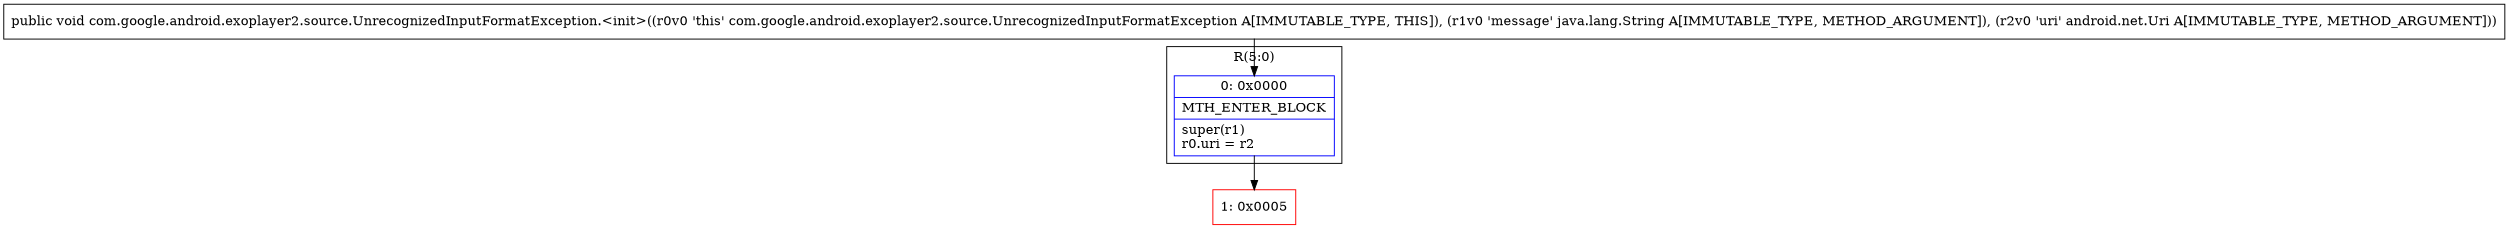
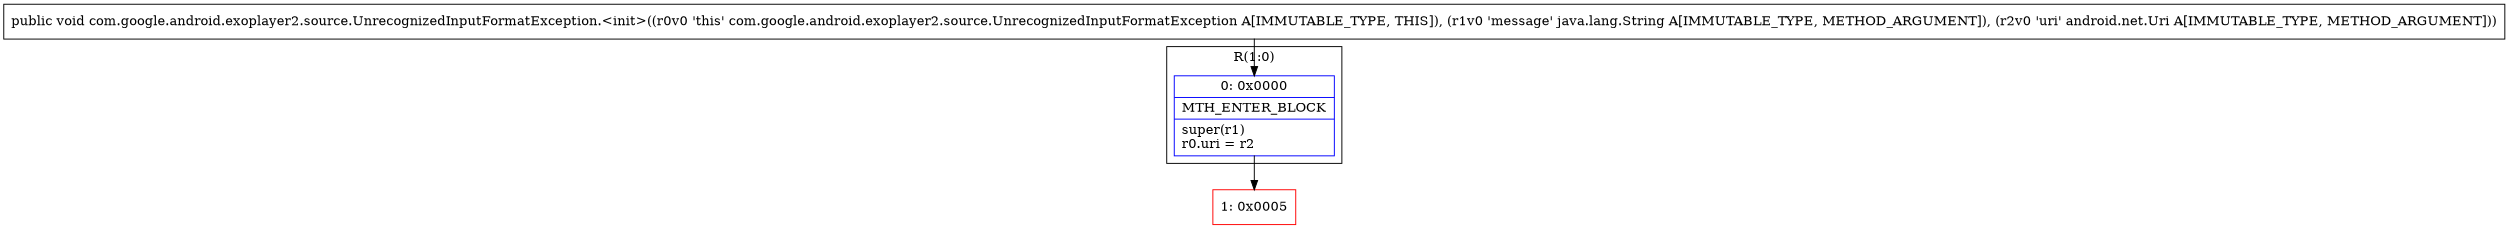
  digraph {
    node [shape=record]
    n1 [color=blue label="{0\:\ 0x0000|MTH_ENTER_BLOCK\l|super(r1)\lr0.uri = r2\l}"]
    n2 [color=red label="{1\:\ 0x0005}"]
    n3 [label="{public void com.google.android.exoplayer2.source.UnrecognizedInputFormatException.\<init\>((r0v0 'this' com.google.android.exoplayer2.source.UnrecognizedInputFormatException A[IMMUTABLE_TYPE, THIS]), (r1v0 'message' java.lang.String A[IMMUTABLE_TYPE, METHOD_ARGUMENT]), (r2v0 'uri' android.net.Uri A[IMMUTABLE_TYPE, METHOD_ARGUMENT])) }"]
    subgraph cluster_1 {
-     label="R(5:0)"
+     label="R(1:0)"
      n1
    }
    n1 -> n2
    n3 -> n1
  }
